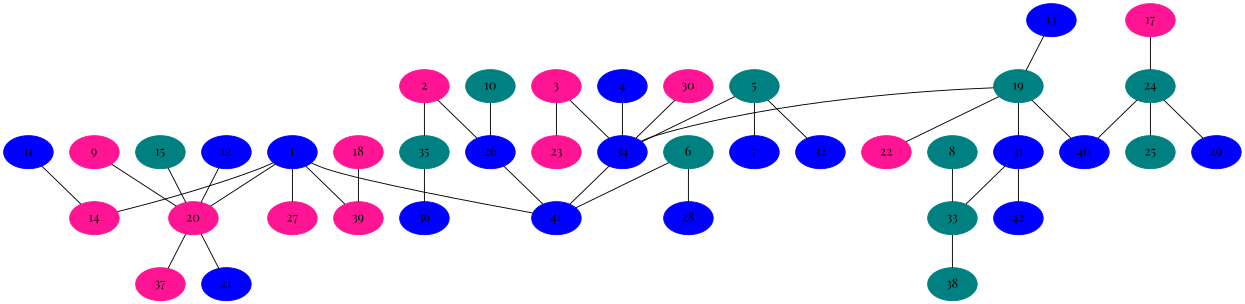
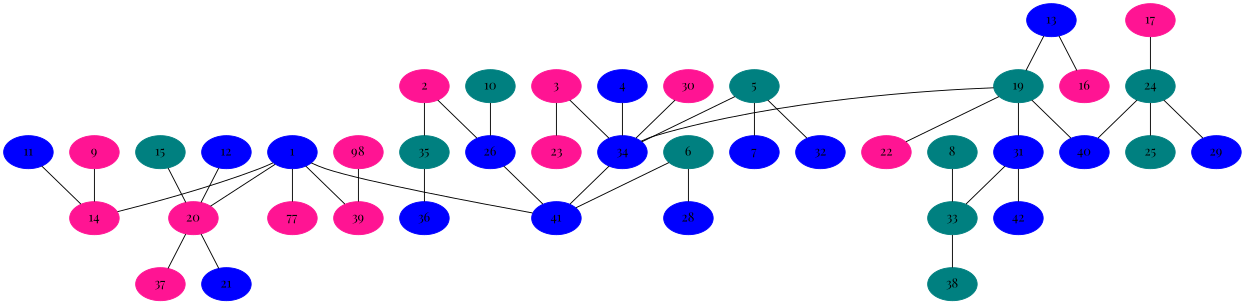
  graph {
    fontname="Playfair Display"
    node [color=blue fontname="Playfair Display" style=filled]
    edge [fontname="Playfair Display" weight=1.0]
    14 [color=deeppink]
    1
    20 [color=deeppink]
-   27 [color=deeppink]
+   27 [color=deeppink label=77]
    39 [color=deeppink]
    41
    37 [color=deeppink]
    21
    2 [color=deeppink]
    26
    35 [color=teal]
    36
    3 [color=deeppink]
    23 [color=deeppink]
    34
    4
    5 [color=teal]
    7
    32
    6 [color=teal]
    28
    8 [color=teal]
    33 [color=teal]
    38 [color=teal]
    9 [color=deeppink]
    10 [color=teal]
    11
    12
+   16 [color=deeppink]
    13
    19 [color=teal]
    22 [color=deeppink]
    31
    40
    15 [color=teal]
    17 [color=deeppink]
    24 [color=teal]
    25 [color=teal]
    29
-   18 [color=deeppink]
+   18 [color=deeppink label=98]
    42
    30 [color=deeppink]
    1 -- 14
    1 -- 20
    1 -- 27
    1 -- 39
    1 -- 41
    20 -- 37
    20 -- 21
    2 -- 26
    2 -- 35
    26 -- 41
    35 -- 36
    3 -- 23
    3 -- 34
    34 -- 41
    4 -- 34
    5 -- 34
    5 -- 7
    5 -- 32
    6 -- 41
    6 -- 28
    8 -- 33
    33 -- 38
-   9 -- 20
+   9 -- 14
    10 -- 26
    11 -- 14
    12 -- 20
+   13 -- 16
    13 -- 19
    19 -- 34
    19 -- 22
    19 -- 31
    19 -- 40
    31 -- 33
    31 -- 42
    15 -- 20
    17 -- 24
    24 -- 40
    24 -- 25
    24 -- 29
    18 -- 39
    30 -- 34
  }
